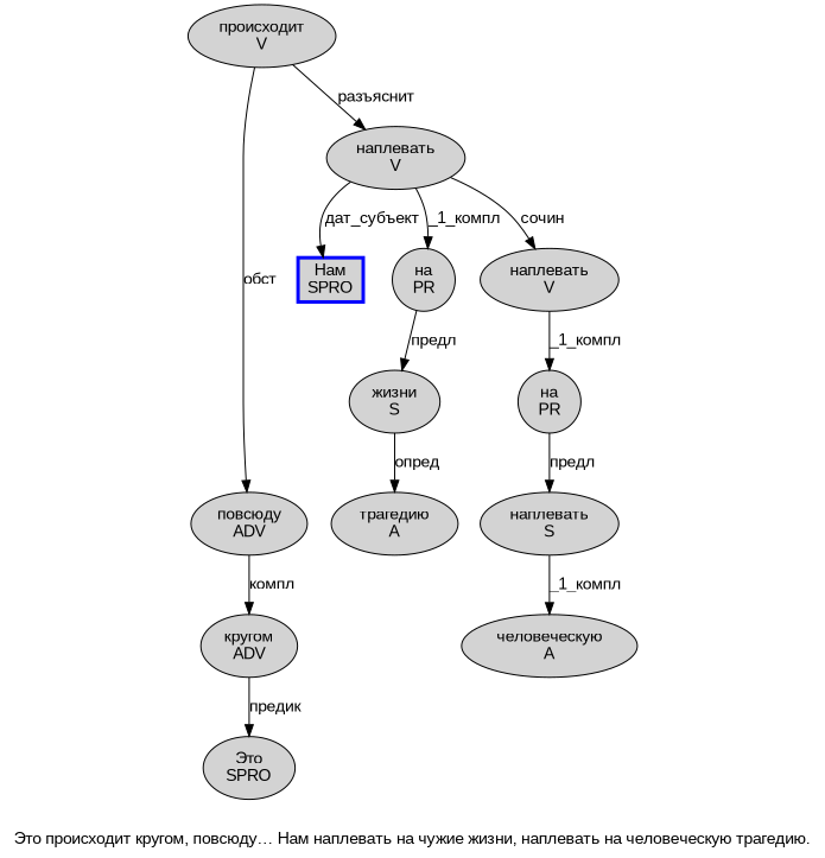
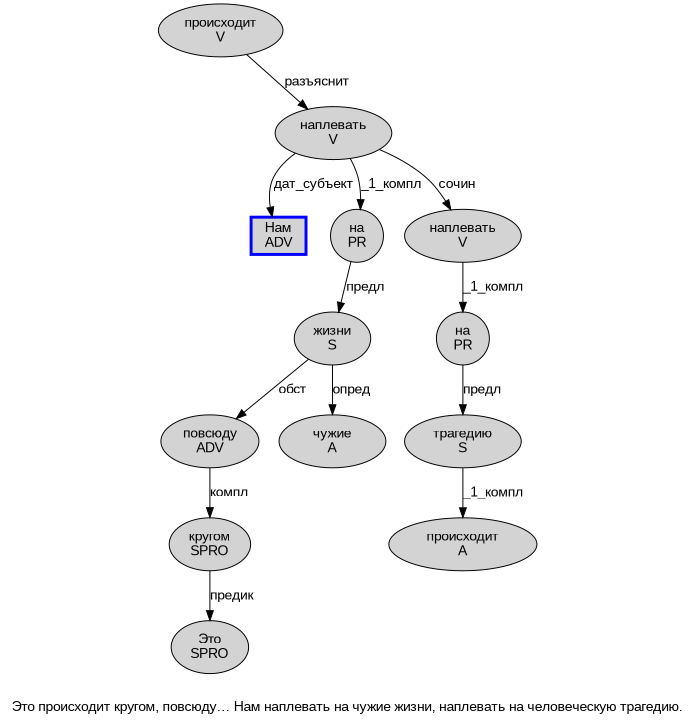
  digraph {
    fontname="Liberation Sans"
    label="Это происходит кругом, повсюду… Нам наплевать на чужие жизни, наплевать на человеческую трагедию."
    node [fillcolor=lightgray fontname="Liberation Sans" penwidth=1 shape=ellipse style=filled]
    edge [fontname="Liberation Sans"]
    n1 [label="Это\nSPRO"]
    n2 [label="происходит\nV"]
    n3 [label="повсюду\nADV"]
    n4 [label="наплевать\nV"]
-   n5 [label="кругом\nADV"]
-   n6 [color=blue label="Нам\nSPRO" penwidth=3 shape=box]
+   n5 [label="кругом\nSPRO"]
+   n6 [color=blue label="Нам\nADV" penwidth=3 shape=box]
    n7 [label="на\nPR"]
    n8 [label="наплевать\nV"]
    n9 [label="жизни\nS"]
    n10 [label="на\nPR"]
-   n11 [label="трагедию\nA"]
-   n12 [label="наплевать\nS"]
-   n13 [label="человеческую\nA"]
-   n2 -> n3 [label="обст"]
+   n11 [label="чужие\nA"]
+   n12 [label="трагедию\nS"]
+   n13 [label="происходит\nA"]
+   n9 -> n3 [label="обст"]
    n2 -> n4 [label="разъяснит"]
    n3 -> n5 [label="компл"]
    n4 -> n6 [label="дат_субъект"]
    n4 -> n7 [label="_1_компл"]
    n4 -> n8 [label="сочин"]
    n5 -> n1 [label="предик"]
    n7 -> n9 [label="предл"]
    n8 -> n10 [label="_1_компл"]
    n9 -> n11 [label="опред"]
    n10 -> n12 [label="предл"]
    n12 -> n13 [label="_1_компл"]
  }
